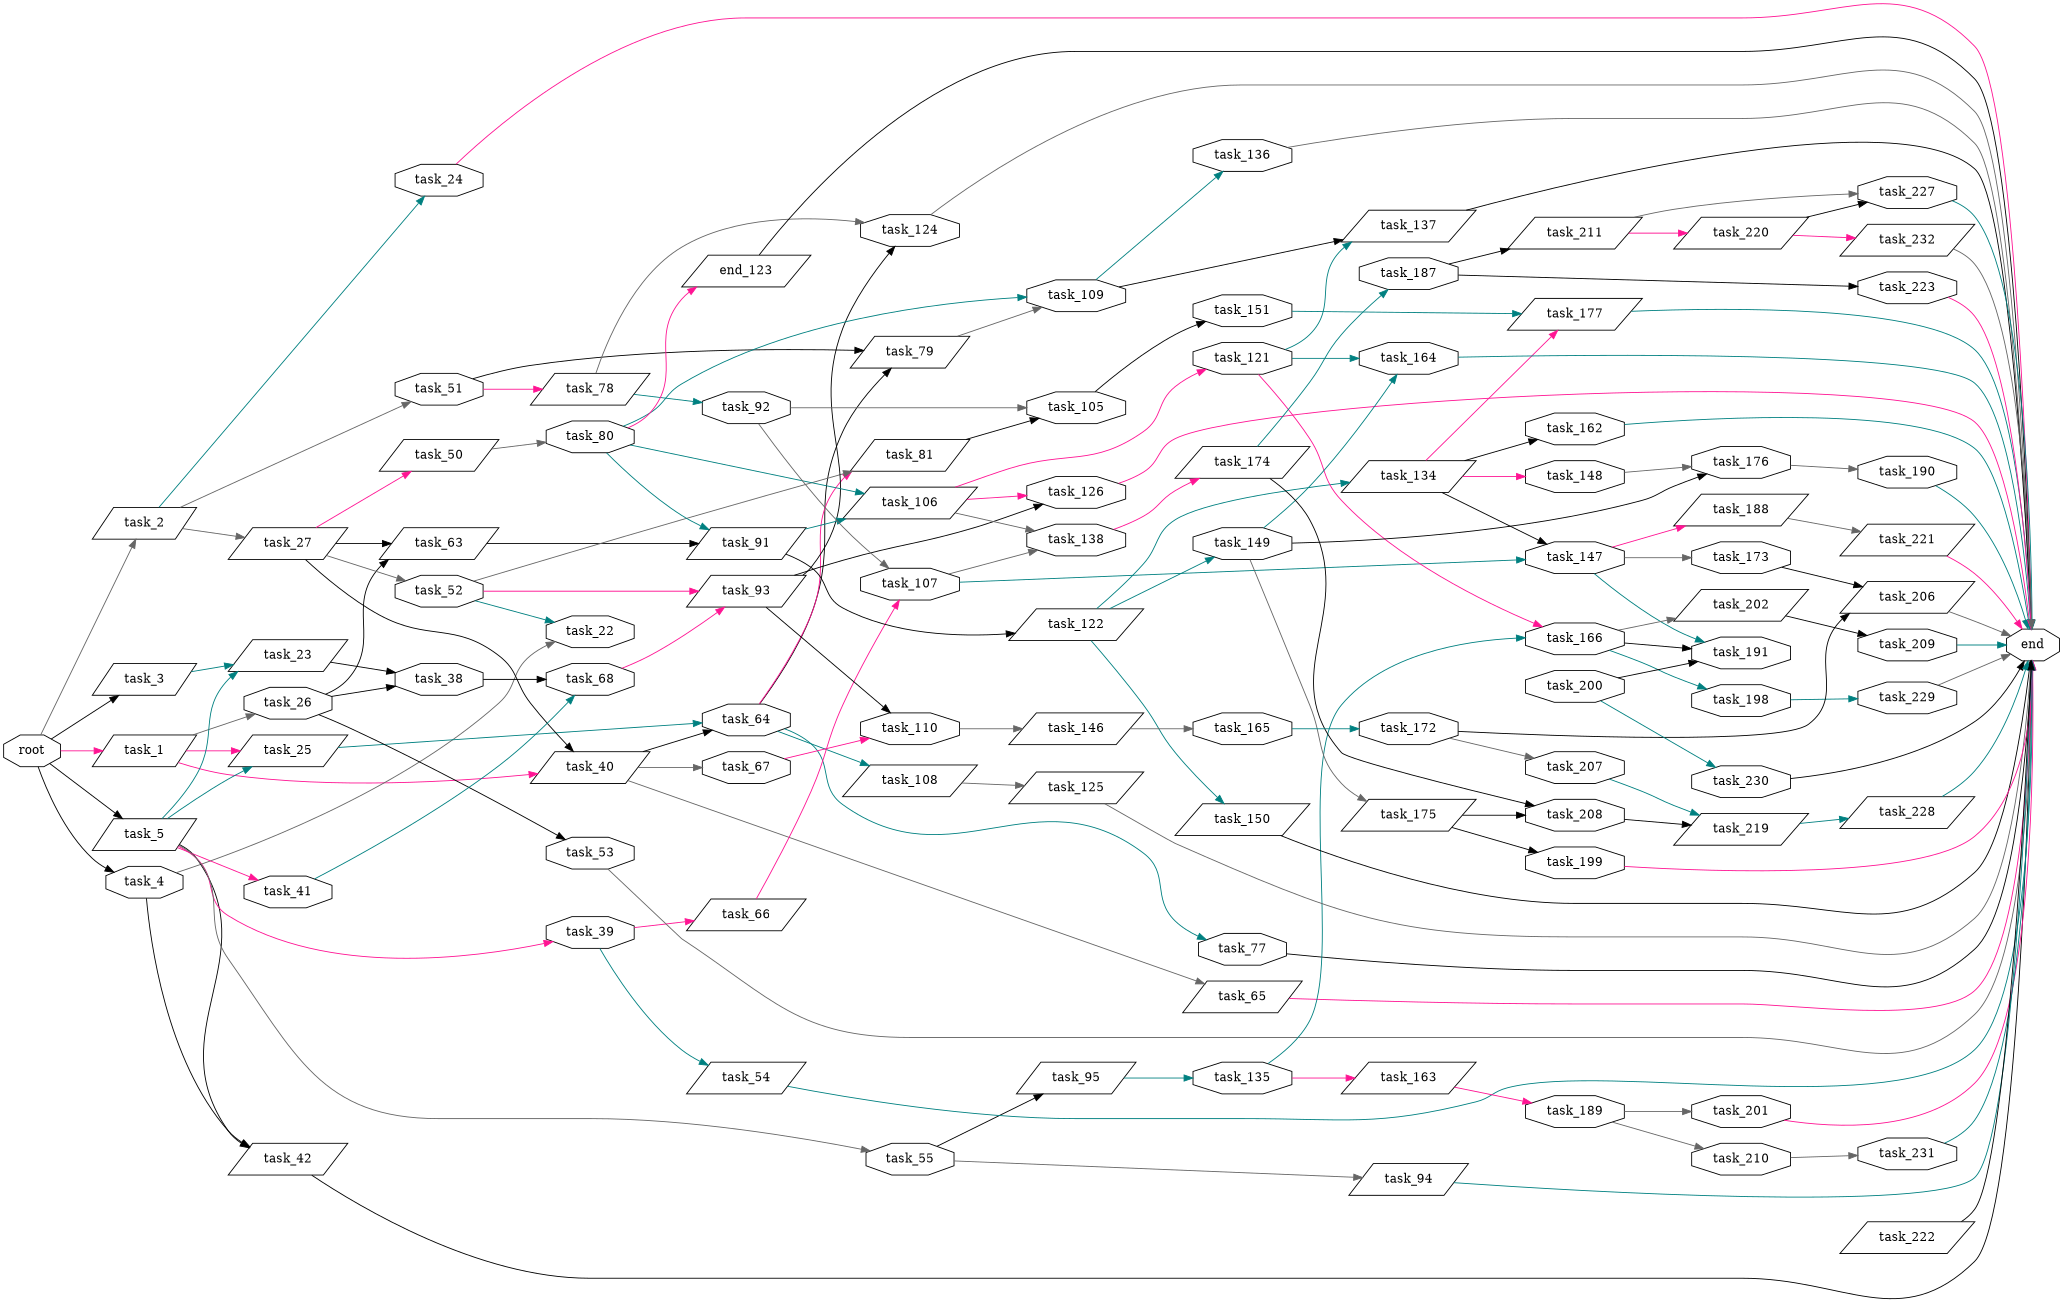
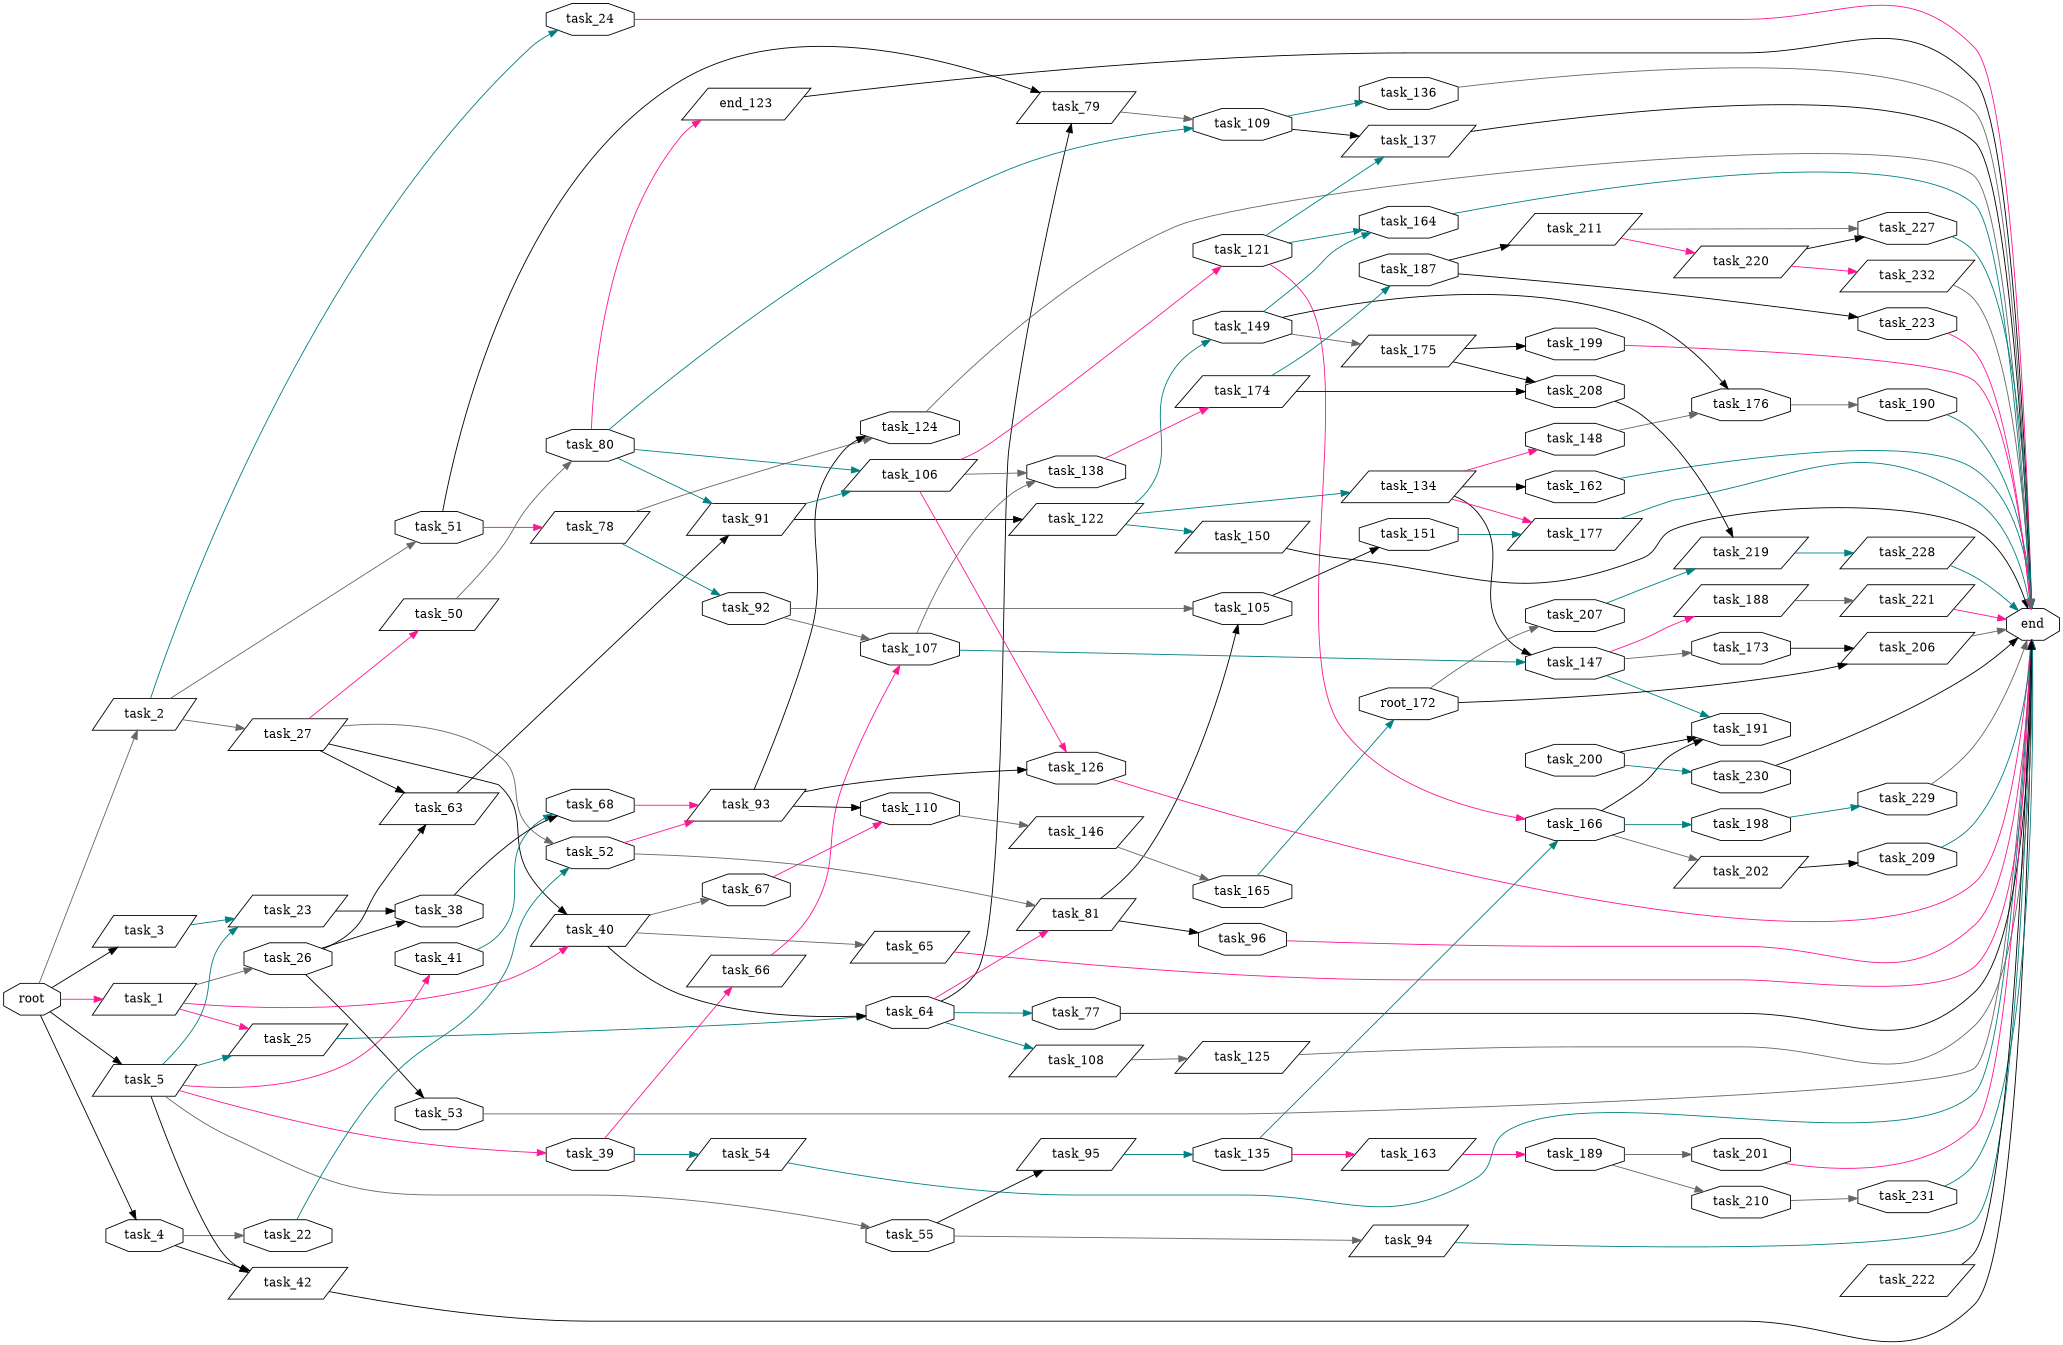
  digraph {
    rankdir=LR
    node [shape=octagon]
    edge [color=black]
    task_1 [shape=parallelogram]
    root
    task_2 [shape=parallelogram]
    task_3 [shape=parallelogram]
    task_4
    task_5 [shape=parallelogram]
    task_25 [shape=parallelogram]
    task_26
    task_40 [shape=parallelogram]
    task_24
    task_27 [shape=parallelogram]
    task_51
    task_23 [shape=parallelogram]
    task_22
    task_42 [shape=parallelogram]
    task_39
    task_41
    task_55
    task_64
    task_38
    task_53
    task_63 [shape=parallelogram]
    task_65 [shape=parallelogram]
    task_67
    end
    task_52
    task_50 [shape=parallelogram]
    task_78 [shape=parallelogram]
    task_79 [shape=parallelogram]
    task_54 [shape=parallelogram]
    task_66 [shape=parallelogram]
    task_68
    task_94 [shape=parallelogram]
    task_95 [shape=parallelogram]
    task_81 [shape=parallelogram]
    task_93 [shape=parallelogram]
    task_77
    task_108 [shape=parallelogram]
    task_91 [shape=parallelogram]
    task_80
    task_107
    task_110
    task_109
    task_106 [shape=parallelogram]
    n45 [label=end_123 shape=parallelogram]
    task_92
    task_124
+   task_96
    task_105
    task_126
    task_135
    task_122 [shape=parallelogram]
    task_125 [shape=parallelogram]
    task_138
    task_147
    task_146 [shape=parallelogram]
    task_136
    task_137 [shape=parallelogram]
    task_121
    task_151
    task_134 [shape=parallelogram]
    task_149
    task_150 [shape=parallelogram]
    task_166
    task_163 [shape=parallelogram]
    task_177 [shape=parallelogram]
    task_164
    task_174 [shape=parallelogram]
    task_173
    task_188 [shape=parallelogram]
    task_191
    task_165
    task_198
    task_202 [shape=parallelogram]
    task_148
    task_162
    task_176
    task_175 [shape=parallelogram]
    task_189
    task_187
    task_208
-   task_172
+   task_172 [label=root_172]
    task_206 [shape=parallelogram]
    task_221 [shape=parallelogram]
    task_190
    task_199
    task_201
    task_210
    task_207
    task_229
    task_209
    task_219 [shape=parallelogram]
    task_211 [shape=parallelogram]
    task_223
    task_220 [shape=parallelogram]
    task_227
    task_231
    task_200
    task_230
    task_228 [shape=parallelogram]
    task_222 [shape=parallelogram]
    task_232 [shape=parallelogram]
    task_1 -> task_25 [color=deeppink]
    task_1 -> task_26 [color=gray40]
    task_1 -> task_40 [color=deeppink]
    root -> task_1 [color=deeppink]
    root -> task_2 [color=gray40]
    root -> task_3
    root -> task_4
    root -> task_5
    task_2 -> task_24 [color=teal]
    task_2 -> task_27 [color=gray40]
    task_2 -> task_51 [color=gray40]
    task_3 -> task_23 [color=teal]
    task_4 -> task_22 [color=gray40]
    task_4 -> task_42
    task_5 -> task_25 [color=teal]
    task_5 -> task_23 [color=teal]
    task_5 -> task_42
    task_5 -> task_39 [color=deeppink]
    task_5 -> task_41 [color=deeppink]
    task_5 -> task_55 [color=gray40]
    task_25 -> task_64 [color=teal]
    task_26 -> task_38
    task_26 -> task_53
    task_26 -> task_63
    task_40 -> task_64
    task_40 -> task_65 [color=gray40]
    task_40 -> task_67 [color=gray40]
    task_24 -> end [color=deeppink]
    task_27 -> task_40
    task_27 -> task_63
    task_27 -> task_52 [color=gray40]
    task_27 -> task_50 [color=deeppink]
    task_51 -> task_78 [color=deeppink]
    task_51 -> task_79
    task_23 -> task_38
-   task_52 -> task_22 [color=teal]
+   task_22 -> task_52 [color=teal]
    task_42 -> end
    task_39 -> task_54 [color=teal]
    task_39 -> task_66 [color=deeppink]
    task_41 -> task_68 [color=teal]
    task_55 -> task_94 [color=gray40]
    task_55 -> task_95
    task_64 -> task_79
    task_64 -> task_81 [color=deeppink]
    task_64 -> task_77 [color=teal]
    task_64 -> task_108 [color=teal]
    task_38 -> task_68
    task_53 -> end [color=gray40]
    task_63 -> task_91
    task_65 -> end [color=deeppink]
    task_67 -> task_110 [color=deeppink]
    task_52 -> task_81 [color=gray40]
    task_52 -> task_93 [color=deeppink]
    task_50 -> task_80 [color=gray40]
    task_78 -> task_92 [color=teal]
    task_78 -> task_124 [color=gray40]
    task_79 -> task_109 [color=gray40]
    task_54 -> end [color=teal]
    task_66 -> task_107 [color=deeppink]
    task_68 -> task_93 [color=deeppink]
    task_94 -> end [color=teal]
    task_95 -> task_135 [color=teal]
+   task_81 -> task_96
    task_81 -> task_105
    task_93 -> task_110
    task_93 -> task_124
    task_93 -> task_126
    task_77 -> end
    task_108 -> task_125 [color=gray40]
    task_91 -> task_106 [color=teal]
    task_91 -> task_122
    task_80 -> task_91 [color=teal]
    task_80 -> task_109 [color=teal]
    task_80 -> task_106 [color=teal]
    task_80 -> n45 [color=deeppink]
    task_107 -> task_138 [color=gray40]
    task_107 -> task_147 [color=teal]
    task_110 -> task_146 [color=gray40]
    task_109 -> task_136 [color=teal]
    task_109 -> task_137
    task_106 -> task_126 [color=deeppink]
    task_106 -> task_138 [color=gray40]
    task_106 -> task_121 [color=deeppink]
    n45 -> end
    task_92 -> task_107 [color=gray40]
    task_92 -> task_105 [color=gray40]
    task_124 -> end [color=gray40]
+   task_96 -> end [color=deeppink]
    task_105 -> task_151
    task_126 -> end [color=deeppink]
    task_135 -> task_166 [color=teal]
    task_135 -> task_163 [color=deeppink]
    task_122 -> task_134 [color=teal]
    task_122 -> task_149 [color=teal]
    task_122 -> task_150 [color=teal]
    task_125 -> end [color=gray40]
    task_138 -> task_174 [color=deeppink]
    task_147 -> task_173 [color=gray40]
    task_147 -> task_188 [color=deeppink]
    task_147 -> task_191 [color=teal]
    task_146 -> task_165 [color=gray40]
    task_136 -> end [color=gray40]
    task_137 -> end
    task_121 -> task_137 [color=teal]
    task_121 -> task_166 [color=deeppink]
    task_121 -> task_164 [color=teal]
    task_151 -> task_177 [color=teal]
    task_134 -> task_147
    task_134 -> task_177 [color=deeppink]
    task_134 -> task_148 [color=deeppink]
    task_134 -> task_162
    task_149 -> task_164 [color=teal]
    task_149 -> task_176
    task_149 -> task_175 [color=gray40]
    task_150 -> end
    task_166 -> task_191
    task_166 -> task_198 [color=teal]
    task_166 -> task_202 [color=gray40]
    task_163 -> task_189 [color=deeppink]
    task_177 -> end [color=teal]
    task_164 -> end [color=teal]
    task_174 -> task_187 [color=teal]
    task_174 -> task_208
    task_173 -> task_206
    task_188 -> task_221 [color=gray40]
    task_165 -> task_172 [color=teal]
    task_198 -> task_229 [color=teal]
    task_202 -> task_209
    task_148 -> task_176 [color=gray40]
    task_162 -> end [color=teal]
    task_176 -> task_190 [color=gray40]
    task_175 -> task_208
    task_175 -> task_199
    task_189 -> task_201 [color=gray40]
    task_189 -> task_210 [color=gray40]
    task_187 -> task_211
    task_187 -> task_223
    task_208 -> task_219
    task_172 -> task_206
    task_172 -> task_207 [color=gray40]
    task_206 -> end [color=gray40]
    task_221 -> end [color=deeppink]
    task_190 -> end [color=teal]
    task_199 -> end [color=deeppink]
    task_201 -> end [color=deeppink]
    task_210 -> task_231 [color=gray40]
    task_207 -> task_219 [color=teal]
    task_229 -> end [color=gray40]
    task_209 -> end [color=teal]
    task_219 -> task_228 [color=teal]
    task_211 -> task_220 [color=deeppink]
    task_211 -> task_227 [color=gray40]
    task_223 -> end [color=deeppink]
    task_220 -> task_227
    task_220 -> task_232 [color=deeppink]
    task_227 -> end [color=teal]
    task_231 -> end [color=teal]
    task_200 -> task_191
    task_200 -> task_230 [color=teal]
    task_230 -> end
    task_228 -> end [color=teal]
    task_222 -> end
    task_232 -> end [color=gray40]
  }
